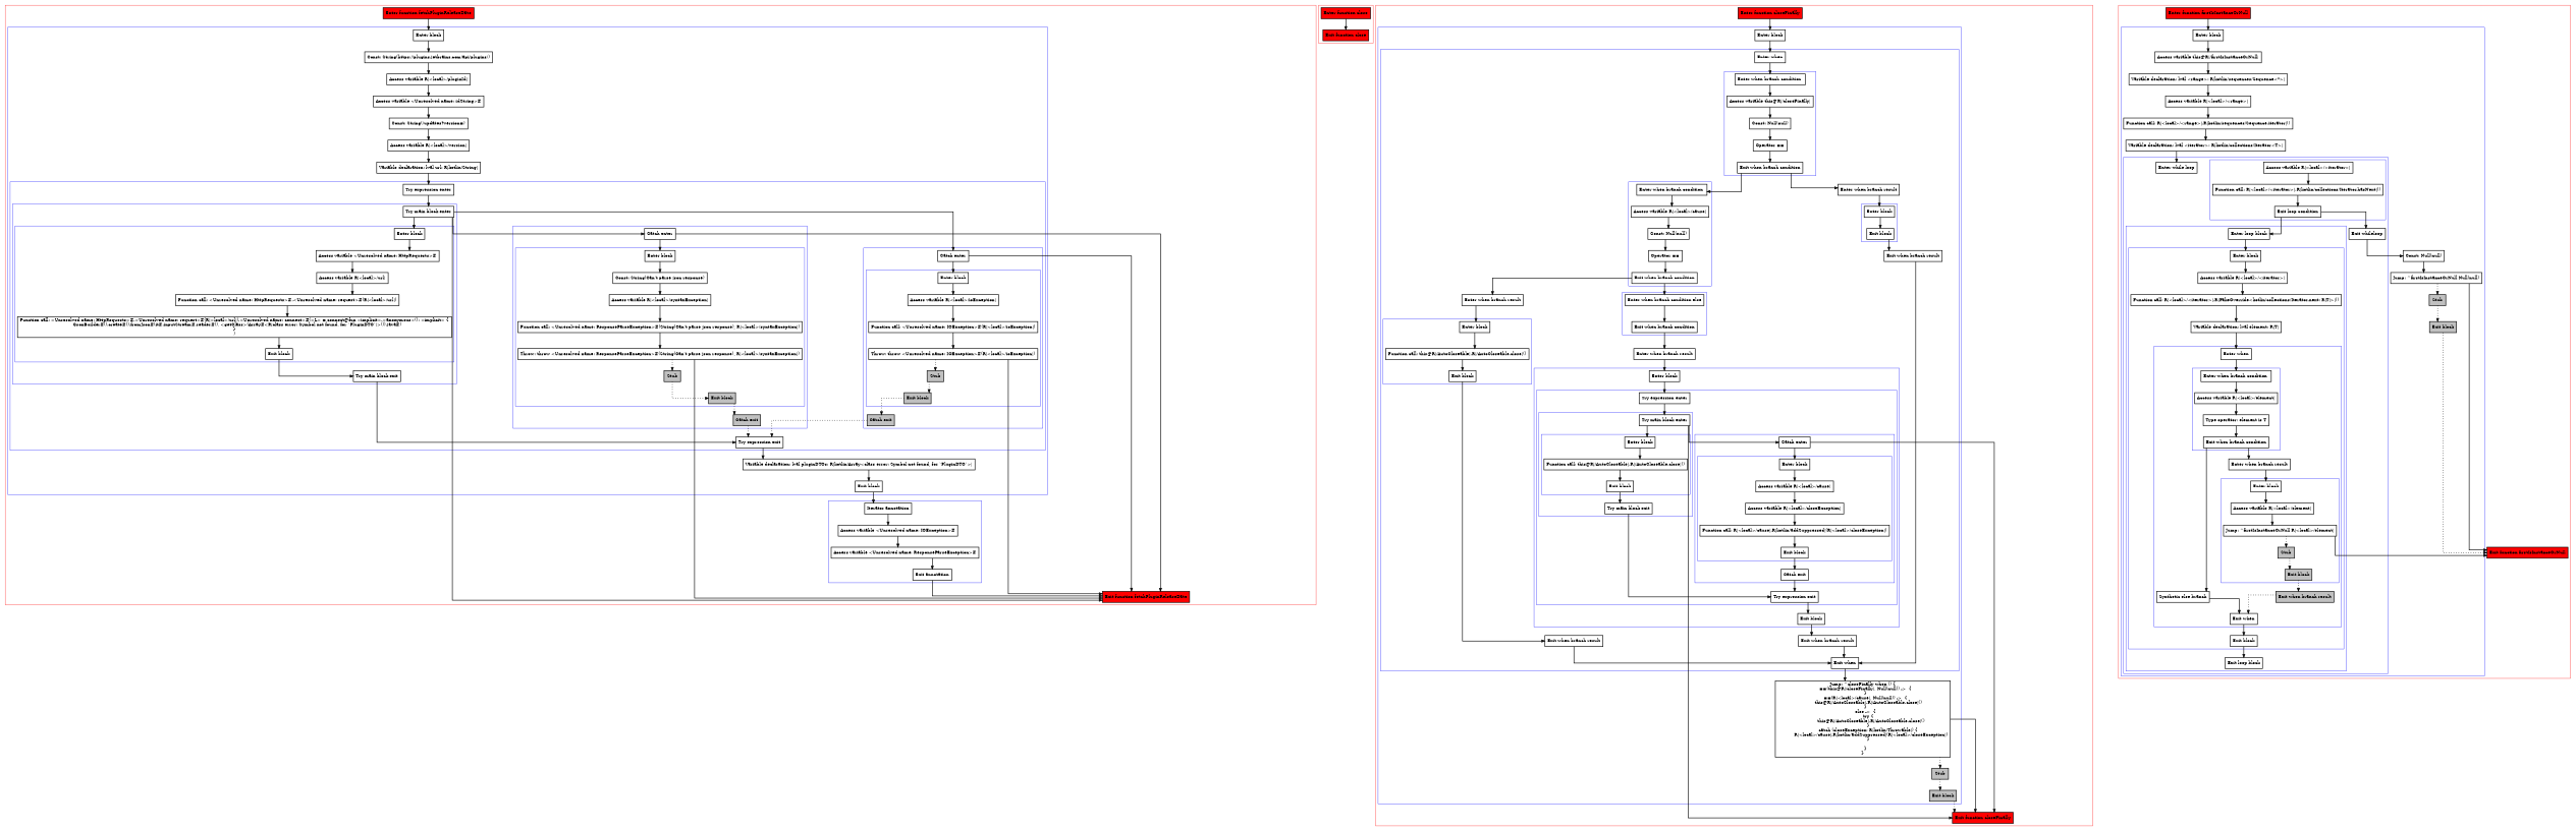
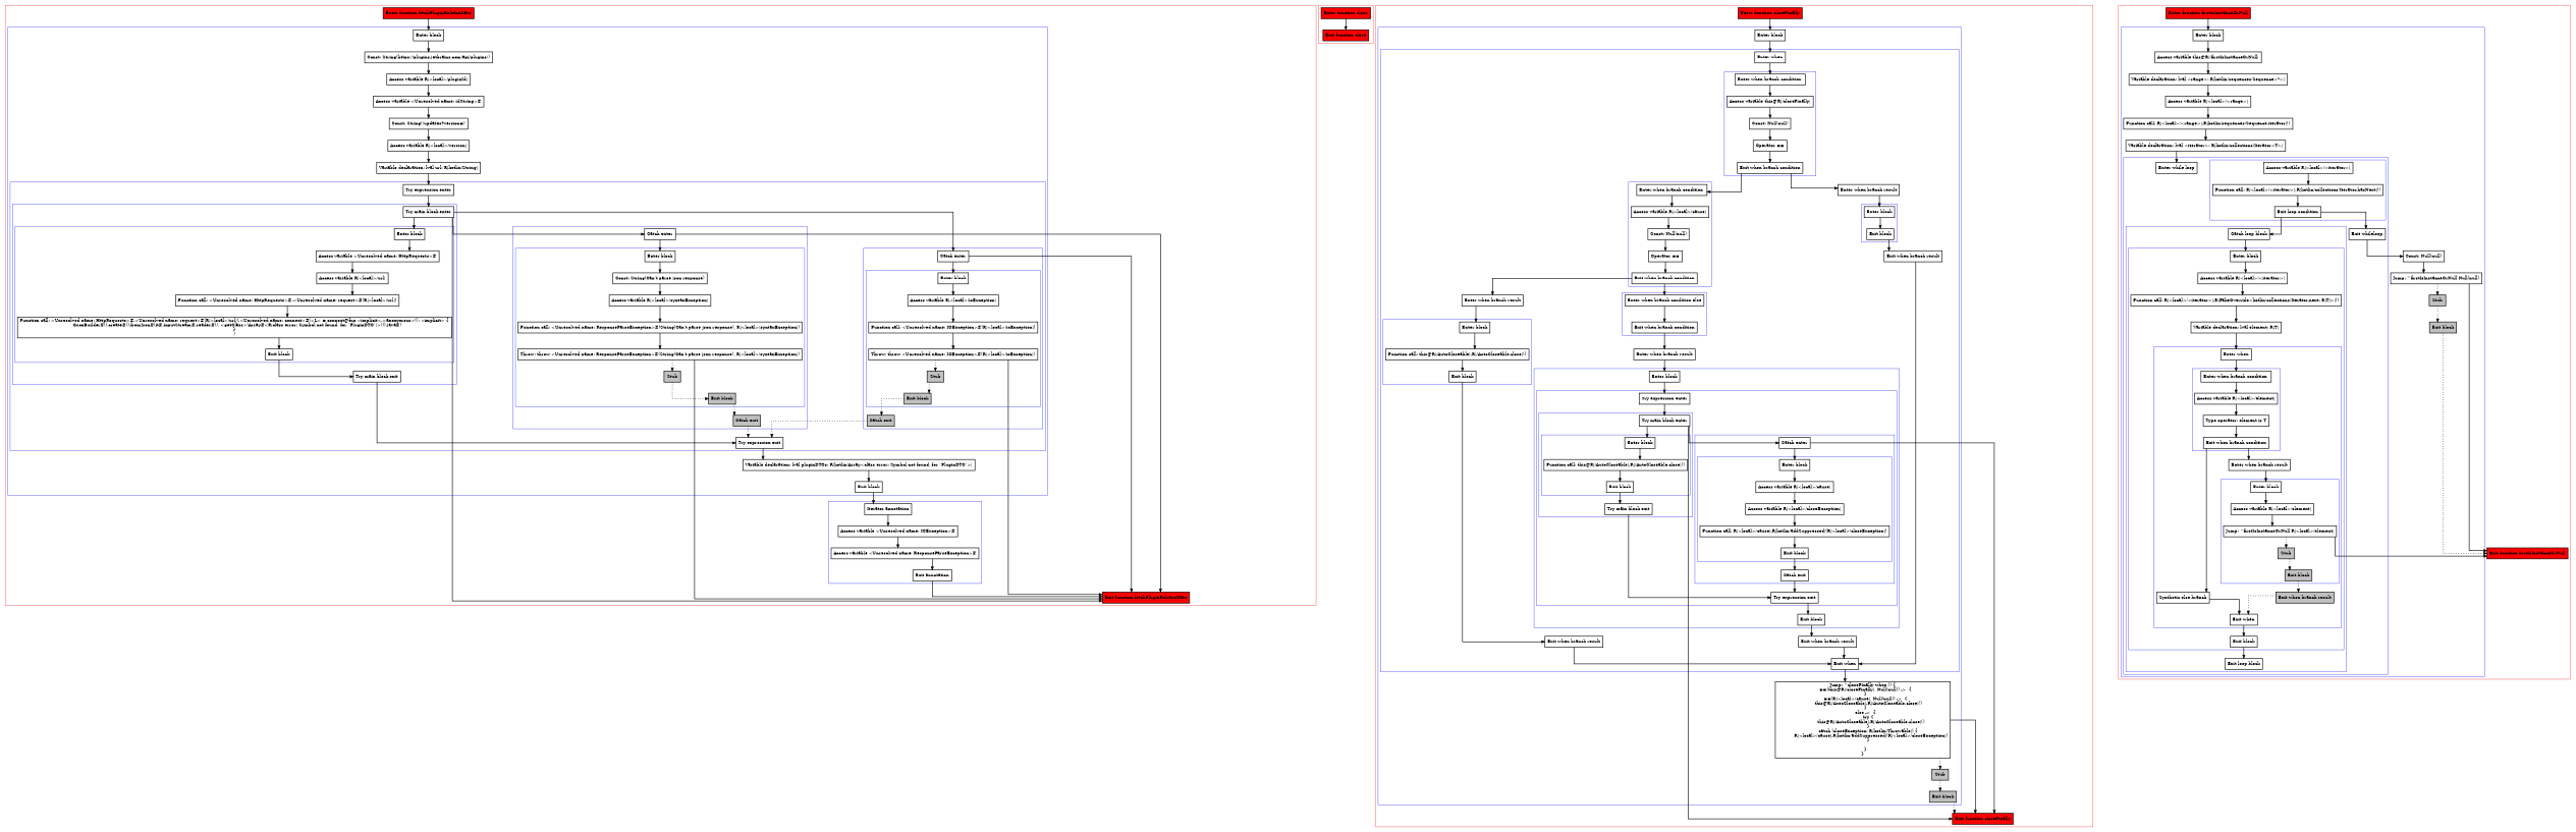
  digraph {
    nodesep=3
    splines=ortho
    node [penwidth=2 shape=box]
    edge [penwidth=2]
    n1 [label="Enter block"]
    n2 [label="Access variable <Unresolved name: HttpRequests>#"]
    n3 [label="Access variable R|<local>/url|"]
    n4 [label="Function call: <Unresolved name: HttpRequests>#.<Unresolved name: request>#(R|<local>/url|)"]
    n5 [label="Function call: <Unresolved name: HttpRequests>#.<Unresolved name: request>#(R|<local>/url|).<Unresolved name: connect>#(<L> = connect@fun <implicit>.<anonymous>(): <implicit> {\n    GsonBuilder#().create#().fromJson#(it#.inputStream#.reader#(), <getClass>(Array#<R|class error: Symbol not found, for `PluginDTO`|>()).java#)\n}\n)"]
    n6 [label="Exit block"]
    n7 [label="Try main block enter"]
    n8 [label="Try main block exit"]
    n9 [label="Enter block"]
    n10 [label="Const: String(Can't parse json response)"]
    n11 [label="Access variable R|<local>/syntaxException|"]
    n12 [label="Function call: <Unresolved name: ResponseParseException>#(String(Can't parse json response), R|<local>/syntaxException|)"]
    n13 [label="Throw: throw <Unresolved name: ResponseParseException>#(String(Can't parse json response), R|<local>/syntaxException|)"]
    n14 [fillcolor=gray label=Stub style=filled]
    n15 [fillcolor=gray label="Exit block" style=filled]
    n16 [label="Catch enter"]
    n17 [fillcolor=gray label="Catch exit" style=filled]
    n18 [label="Enter block"]
    n19 [label="Access variable R|<local>/ioException|"]
    n20 [label="Function call: <Unresolved name: IOException>#(R|<local>/ioException|)"]
    n21 [label="Throw: throw <Unresolved name: IOException>#(R|<local>/ioException|)"]
    n22 [fillcolor=gray label=Stub style=filled]
    n23 [fillcolor=gray label="Exit block" style=filled]
    n24 [label="Catch enter"]
    n25 [fillcolor=gray label="Catch exit" style=filled]
    n26 [label="Try expression enter"]
    n27 [label="Try expression exit"]
    n28 [label="Enter block"]
    n29 [label="Const: String(https://plugins.jetbrains.com/api/plugins/)"]
    n30 [label="Access variable R|<local>/pluginId|"]
    n31 [label="Access variable <Unresolved name: idString>#"]
    n32 [label="Const: String(/updates?version=)"]
    n33 [label="Access variable R|<local>/version|"]
    n34 [label="Variable declaration: lval url: R|kotlin/String|"]
    n35 [label="Variable declaration: lval pluginDTOs: R|kotlin/Array<class error: Symbol not found, for `PluginDTO`>|"]
    n36 [label="Exit block"]
    n37 [label="Iterator annotation"]
    n38 [label="Access variable <Unresolved name: IOException>#"]
    n39 [label="Access variable <Unresolved name: ResponseParseException>#"]
    n40 [label="Exit annotation"]
    n41 [fillcolor=red label="Enter function fetchPluginReleaseDate" style=filled]
    n42 [fillcolor=red label="Exit function fetchPluginReleaseDate" style=filled]
    n43 [fillcolor=red label="Enter function close" style=filled]
    n44 [fillcolor=red label="Exit function close" style=filled]
    n45 [label="Enter when branch condition "]
    n46 [label="Access variable this@R|/closeFinally|"]
    n47 [label="Const: Null(null)"]
    n48 [label="Operator =="]
    n49 [label="Exit when branch condition"]
    n50 [label="Enter when branch condition "]
    n51 [label="Access variable R|<local>/cause|"]
    n52 [label="Const: Null(null)"]
    n53 [label="Operator =="]
    n54 [label="Exit when branch condition"]
    n55 [label="Enter when branch condition else"]
    n56 [label="Exit when branch condition"]
    n57 [label="Enter block"]
    n58 [label="Function call: this@R|/AutoCloseable|.R|/AutoCloseable.close|()"]
    n59 [label="Exit block"]
    n60 [label="Try main block enter"]
    n61 [label="Try main block exit"]
    n62 [label="Enter block"]
    n63 [label="Access variable R|<local>/cause|"]
    n64 [label="Access variable R|<local>/closeException|"]
    n65 [label="Function call: R|<local>/cause|.R|kotlin/addSuppressed|(R|<local>/closeException|)"]
    n66 [label="Exit block"]
    n67 [label="Catch enter"]
    n68 [label="Catch exit"]
    n69 [label="Try expression enter"]
    n70 [label="Try expression exit"]
    n71 [label="Enter block"]
    n72 [label="Exit block"]
    n73 [label="Enter block"]
    n74 [label="Function call: this@R|/AutoCloseable|.R|/AutoCloseable.close|()"]
    n75 [label="Exit block"]
    n76 [label="Enter block"]
    n77 [label="Exit block"]
    n78 [label="Enter when"]
    n79 [label="Enter when branch result"]
    n80 [label="Exit when branch result"]
    n81 [label="Enter when branch result"]
    n82 [label="Exit when branch result"]
    n83 [label="Enter when branch result"]
    n84 [label="Exit when branch result"]
    n85 [label="Exit when"]
    n86 [label="Enter block"]
    n87 [label="Jump: ^closeFinally when () {\n    ==(this@R|/closeFinally|, Null(null)) ->  {\n    }\n    ==(R|<local>/cause|, Null(null)) ->  {\n        this@R|/AutoCloseable|.R|/AutoCloseable.close|()\n    }\n    else ->  {\n        try {\n            this@R|/AutoCloseable|.R|/AutoCloseable.close|()\n        }\n        catch (closeException: R|kotlin/Throwable|) {\n            R|<local>/cause|.R|kotlin/addSuppressed|(R|<local>/closeException|)\n        }\n\n    }\n}\n"]
    n88 [fillcolor=gray label=Stub style=filled]
    n89 [fillcolor=gray label="Exit block" style=filled]
    n90 [fillcolor=red label="Enter function closeFinally" style=filled]
    n91 [fillcolor=red label="Exit function closeFinally" style=filled]
    n92 [label="Access variable R|<local>/<iterator>|"]
    n93 [label="Function call: R|<local>/<iterator>|.R|kotlin/collections/Iterator.hasNext|()"]
    n94 [label="Exit loop condition"]
    n95 [label="Enter when branch condition "]
    n96 [label="Access variable R|<local>/element|"]
    n97 [label="Type operator: element is T"]
    n98 [label="Exit when branch condition"]
    n99 [label="Enter block"]
    n100 [label="Access variable R|<local>/element|"]
    n101 [label="Jump: ^firstIsInstanceOrNull R|<local>/element|"]
    n102 [fillcolor=gray label=Stub style=filled]
    n103 [fillcolor=gray label="Exit block" style=filled]
    n104 [label="Enter when"]
    n105 [label="Synthetic else branch"]
    n106 [label="Enter when branch result"]
    n107 [fillcolor=gray label="Exit when branch result" style=filled]
    n108 [label="Exit when"]
    n109 [label="Enter block"]
    n110 [label="Access variable R|<local>/<iterator>|"]
    n111 [label="Function call: R|<local>/<iterator>|.R|FakeOverride<kotlin/collections/Iterator.next: R|T|>|()"]
    n112 [label="Variable declaration: lval element: R|T|"]
    n113 [label="Exit block"]
-   n114 [label="Enter loop block"]
+   n114 [label="Catch loop block"]
    n115 [label="Exit loop block"]
    n116 [label="Enter while loop"]
    n117 [label="Exit whileloop"]
    n118 [label="Enter block"]
    n119 [label="Access variable this@R|/firstIsInstanceOrNull|"]
    n120 [label="Variable declaration: lval <range>: R|kotlin/sequences/Sequence<*>|"]
    n121 [label="Access variable R|<local>/<range>|"]
    n122 [label="Function call: R|<local>/<range>|.R|kotlin/sequences/Sequence.iterator|()"]
    n123 [label="Variable declaration: lval <iterator>: R|kotlin/collections/Iterator<T>|"]
    n124 [label="Const: Null(null)"]
    n125 [label="Jump: ^firstIsInstanceOrNull Null(null)"]
    n126 [fillcolor=gray label=Stub style=filled]
    n127 [fillcolor=gray label="Exit block" style=filled]
    n128 [fillcolor=red label="Enter function firstIsInstanceOrNull" style=filled]
    n129 [fillcolor=red label="Exit function firstIsInstanceOrNull" style=filled]
    subgraph cluster_1 {
      color=red
      n41
      n42
      subgraph cluster_2 {
        color=blue
        n28
        n29
        n30
        n31
        n32
        n33
        n34
        n35
        n36
        subgraph cluster_3 {
          color=blue
          n26
          n27
          subgraph cluster_4 {
            color=blue
            n7
            n8
            subgraph cluster_5 {
              color=blue
              n1
              n2
              n3
              n4
              n5
              n6
            }
          }
          subgraph cluster_6 {
            color=blue
            n16
            n17
            subgraph cluster_7 {
              color=blue
              n9
              n10
              n11
              n12
              n13
              n14
              n15
            }
          }
          subgraph cluster_8 {
            color=blue
            n24
            n25
            subgraph cluster_9 {
              color=blue
              n18
              n19
              n20
              n21
              n22
              n23
            }
          }
        }
      }
      subgraph cluster_10 {
        color=blue
        n37
        n38
        n39
        n40
      }
    }
    subgraph cluster_11 {
      color=red
      n43
      n44
    }
    subgraph cluster_12 {
      color=red
      n90
      n91
      subgraph cluster_13 {
        color=blue
        n86
        n87
        n88
        n89
        subgraph cluster_14 {
          color=blue
          n78
          n79
          n80
          n81
          n82
          n83
          n84
          n85
          subgraph cluster_15 {
            color=blue
            n45
            n46
            n47
            n48
            n49
          }
          subgraph cluster_16 {
            color=blue
            n50
            n51
            n52
            n53
            n54
          }
          subgraph cluster_17 {
            color=blue
            n55
            n56
          }
          subgraph cluster_18 {
            color=blue
            n71
            n72
            subgraph cluster_19 {
              color=blue
              n69
              n70
              subgraph cluster_20 {
                color=blue
                n60
                n61
                subgraph cluster_21 {
                  color=blue
                  n57
                  n58
                  n59
                }
              }
              subgraph cluster_22 {
                color=blue
                n67
                n68
                subgraph cluster_23 {
                  color=blue
                  n62
                  n63
                  n64
                  n65
                  n66
                }
              }
            }
          }
          subgraph cluster_24 {
            color=blue
            n73
            n74
            n75
          }
          subgraph cluster_25 {
            color=blue
            n76
            n77
          }
        }
      }
    }
    subgraph cluster_26 {
      color=red
      n128
      n129
      subgraph cluster_27 {
        color=blue
        n118
        n119
        n120
        n121
        n122
        n123
        n124
        n125
        n126
        n127
        subgraph cluster_28 {
          color=blue
          n116
          n117
          subgraph cluster_29 {
            color=blue
            n92
            n93
            n94
          }
          subgraph cluster_30 {
            color=blue
            n114
            n115
            subgraph cluster_31 {
              color=blue
              n109
              n110
              n111
              n112
              n113
              subgraph cluster_32 {
                color=blue
                n104
                n105
                n106
                n107
                n108
                subgraph cluster_33 {
                  color=blue
                  n95
                  n96
                  n97
                  n98
                }
                subgraph cluster_34 {
                  color=blue
                  n99
                  n100
                  n101
                  n102
                  n103
                }
              }
            }
          }
        }
      }
    }
    n1 -> n2
    n2 -> n3
    n3 -> n4
    n4 -> n5
    n5 -> n6
    n6 -> n8
    n7 -> n1
    n7 -> n16
    n7 -> n24
    n7 -> n42
    n8 -> n27
    n9 -> n10
    n10 -> n11
    n11 -> n12
    n12 -> n13
    n13 -> n14 [style=dotted]
    n13 -> n42
    n14 -> n15 [style=dotted]
    n15 -> n17 [style=dotted]
    n16 -> n9
    n16 -> n42
    n17 -> n27 [style=dotted]
    n18 -> n19
    n19 -> n20
    n20 -> n21
    n21 -> n22 [style=dotted]
    n21 -> n42
    n22 -> n23 [style=dotted]
    n23 -> n25 [style=dotted]
    n24 -> n18
    n24 -> n42
    n25 -> n27 [style=dotted]
    n26 -> n7
    n27 -> n35
    n28 -> n29
    n29 -> n30
    n30 -> n31
    n31 -> n32
    n32 -> n33
    n33 -> n34
    n34 -> n26
    n35 -> n36
    n36 -> n37
    n37 -> n38
    n38 -> n39
    n39 -> n40
    n40 -> n42
    n41 -> n28
    n43 -> n44
    n45 -> n46
    n46 -> n47
    n47 -> n48
    n48 -> n49
    n49 -> n50
    n49 -> n83
    n50 -> n51
    n51 -> n52
    n52 -> n53
    n53 -> n54
    n54 -> n55
    n54 -> n81
    n55 -> n56
    n56 -> n79
    n57 -> n58
    n58 -> n59
    n59 -> n61
    n60 -> n57
    n60 -> n67
    n60 -> n91
    n61 -> n70
    n62 -> n63
    n63 -> n64
    n64 -> n65
    n65 -> n66
    n66 -> n68
    n67 -> n62
    n67 -> n91
    n68 -> n70
    n69 -> n60
    n70 -> n72
    n71 -> n69
    n72 -> n80
    n73 -> n74
    n74 -> n75
    n75 -> n82
    n76 -> n77
    n77 -> n84
    n78 -> n45
    n79 -> n71
    n80 -> n85
    n81 -> n73
    n82 -> n85
    n83 -> n76
    n84 -> n85
    n85 -> n87
    n86 -> n78
    n87 -> n88 [style=dotted]
    n87 -> n91
    n88 -> n89 [style=dotted]
    n89 -> n91 [style=dotted]
    n90 -> n86
    n92 -> n93
    n93 -> n94
    n94 -> n114
    n94 -> n117
    n95 -> n96
    n96 -> n97
    n97 -> n98
    n98 -> n105
    n98 -> n106
    n99 -> n100
    n100 -> n101
    n101 -> n102 [style=dotted]
    n101 -> n129
    n102 -> n103 [style=dotted]
    n103 -> n107 [style=dotted]
    n104 -> n95
    n105 -> n108
    n106 -> n99
    n107 -> n108 [style=dotted]
    n108 -> n113
    n109 -> n110
    n110 -> n111
    n111 -> n112
    n112 -> n104
    n113 -> n115
    n114 -> n109
    n117 -> n124
    n118 -> n119
    n119 -> n120
    n120 -> n121
    n121 -> n122
    n122 -> n123
    n123 -> n116
    n124 -> n125
    n125 -> n126 [style=dotted]
    n125 -> n129
    n126 -> n127 [style=dotted]
    n127 -> n129 [style=dotted]
    n128 -> n118
  }
